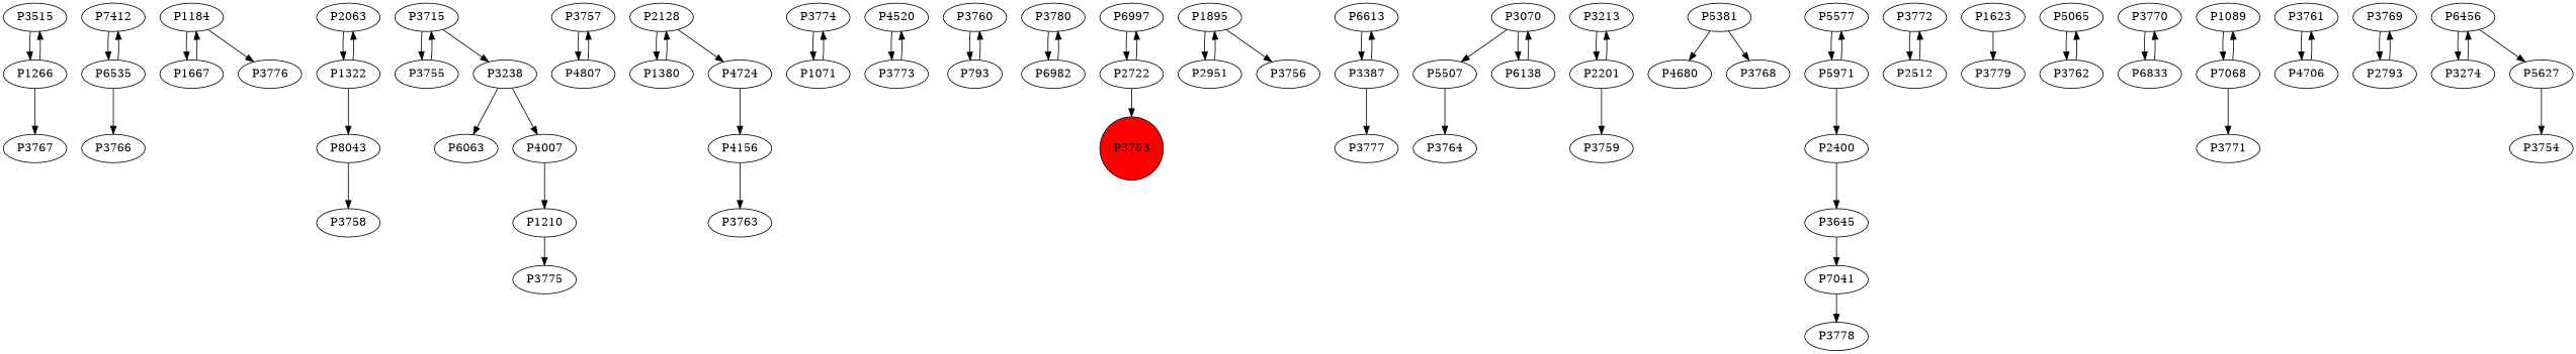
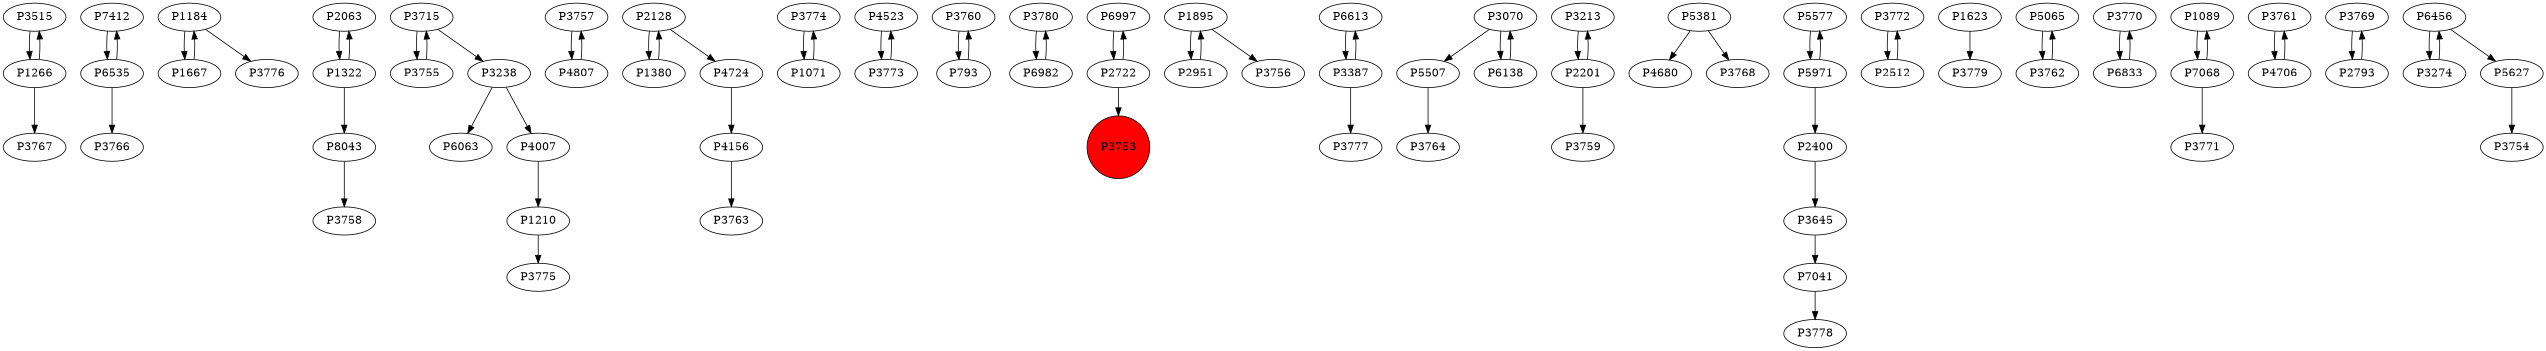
  digraph {
    fontname="DejaVu Serif"
    node [fontname="DejaVu Serif"]
    edge [fontname="DejaVu Serif"]
    P3515
    P1266
    P3767
    P7412
    P6535
    P3766
    P1184
    P1667
    P3776
    P2063
    P1322
    P8043
    P3758
    P3715
    P3755
    P3238
    P6063
    P4007
    P1210
    P3757
    P4807
    P3775
    P2128
    P1380
    P4724
    P4156
    P3774
    P1071
-   P4523 [label=P4520]
+   P4523
    P3773
    P3760
    P793
    P3780
    P6982
    P6997
    P2722
    P3753 [fillcolor=red shape=circle style=filled]
    P1895
    P2951
    P3756
    P6613
    P3387
    P3777
    P5507
    P3764
    P3213
    P2201
    P3759
    P5381
    P4680
    P3768
    P5577
    P5971
    P2400
    P3645
    P3772
    P2512
    P7041
    P3778
    P1623
    P3779
    P5065
    P3762
    P3070
    P6138
    P3770
    P6833
    P1089
    P7068
    P3771
    P3761
    P4706
    P3769
    P2793
    P6456
    P3274
    P5627
    P3754
    P3763
    P3515 -> P1266
    P1266 -> P3515
    P1266 -> P3767
    P7412 -> P6535
    P6535 -> P7412
    P6535 -> P3766
    P1184 -> P1667
    P1184 -> P3776
    P1667 -> P1184
    P2063 -> P1322
    P1322 -> P2063
    P1322 -> P8043
    P8043 -> P3758
    P3715 -> P3755
    P3715 -> P3238
    P3755 -> P3715
    P3238 -> P6063
    P3238 -> P4007
    P4007 -> P1210
    P1210 -> P3775
    P3757 -> P4807
    P4807 -> P3757
    P2128 -> P1380
    P2128 -> P4724
    P1380 -> P2128
    P4724 -> P4156
    P4156 -> P3763
    P3774 -> P1071
    P1071 -> P3774
    P4523 -> P3773
    P3773 -> P4523
    P3760 -> P793
    P793 -> P3760
    P3780 -> P6982
    P6982 -> P3780
    P6997 -> P2722
    P2722 -> P6997
    P2722 -> P3753
    P1895 -> P2951
    P1895 -> P3756
    P2951 -> P1895
    P6613 -> P3387
    P3387 -> P6613
    P3387 -> P3777
    P5507 -> P3764
    P3213 -> P2201
    P2201 -> P3213
    P2201 -> P3759
    P5381 -> P4680
    P5381 -> P3768
    P5577 -> P5971
    P5971 -> P5577
    P5971 -> P2400
    P2400 -> P3645
    P3645 -> P7041
    P3772 -> P2512
    P2512 -> P3772
    P7041 -> P3778
    P1623 -> P3779
    P5065 -> P3762
    P3762 -> P5065
    P3070 -> P5507
    P3070 -> P6138
    P6138 -> P3070
    P3770 -> P6833
    P6833 -> P3770
    P1089 -> P7068
    P7068 -> P1089
    P7068 -> P3771
    P3761 -> P4706
    P4706 -> P3761
    P3769 -> P2793
    P2793 -> P3769
    P6456 -> P3274
    P6456 -> P5627
    P3274 -> P6456
    P5627 -> P3754
  }
